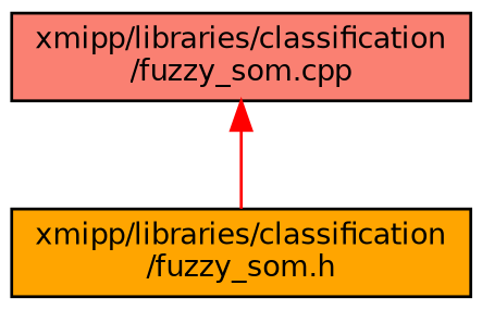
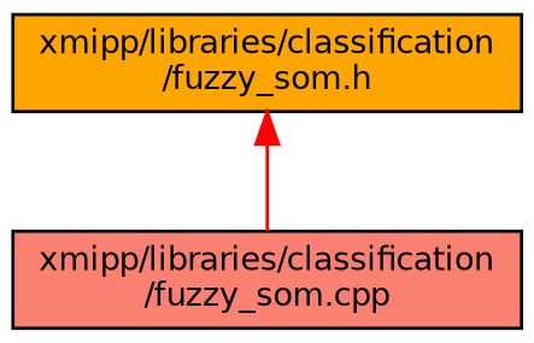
  digraph {
    node [color=black fontname=Helvetica fontsize=10 shape=record style=filled]
    n1 [fillcolor=orange fontcolor=black height=0.2 label="xmipp/libraries/classification\l/fuzzy_som.h" width=0.4]
    n2 [fillcolor=salmon height=0.2 label="xmipp/libraries/classification\l/fuzzy_som.cpp" width=0.4]
-   n2 -> n1 [color=red dir=back fontname=Helvetica fontsize=10 labelfontname=Helvetica labelfontsize=10 style=solid]
+   n1 -> n2 [color=red dir=back fontname=Helvetica fontsize=10 labelfontname=Helvetica labelfontsize=10 style=solid]
  }
